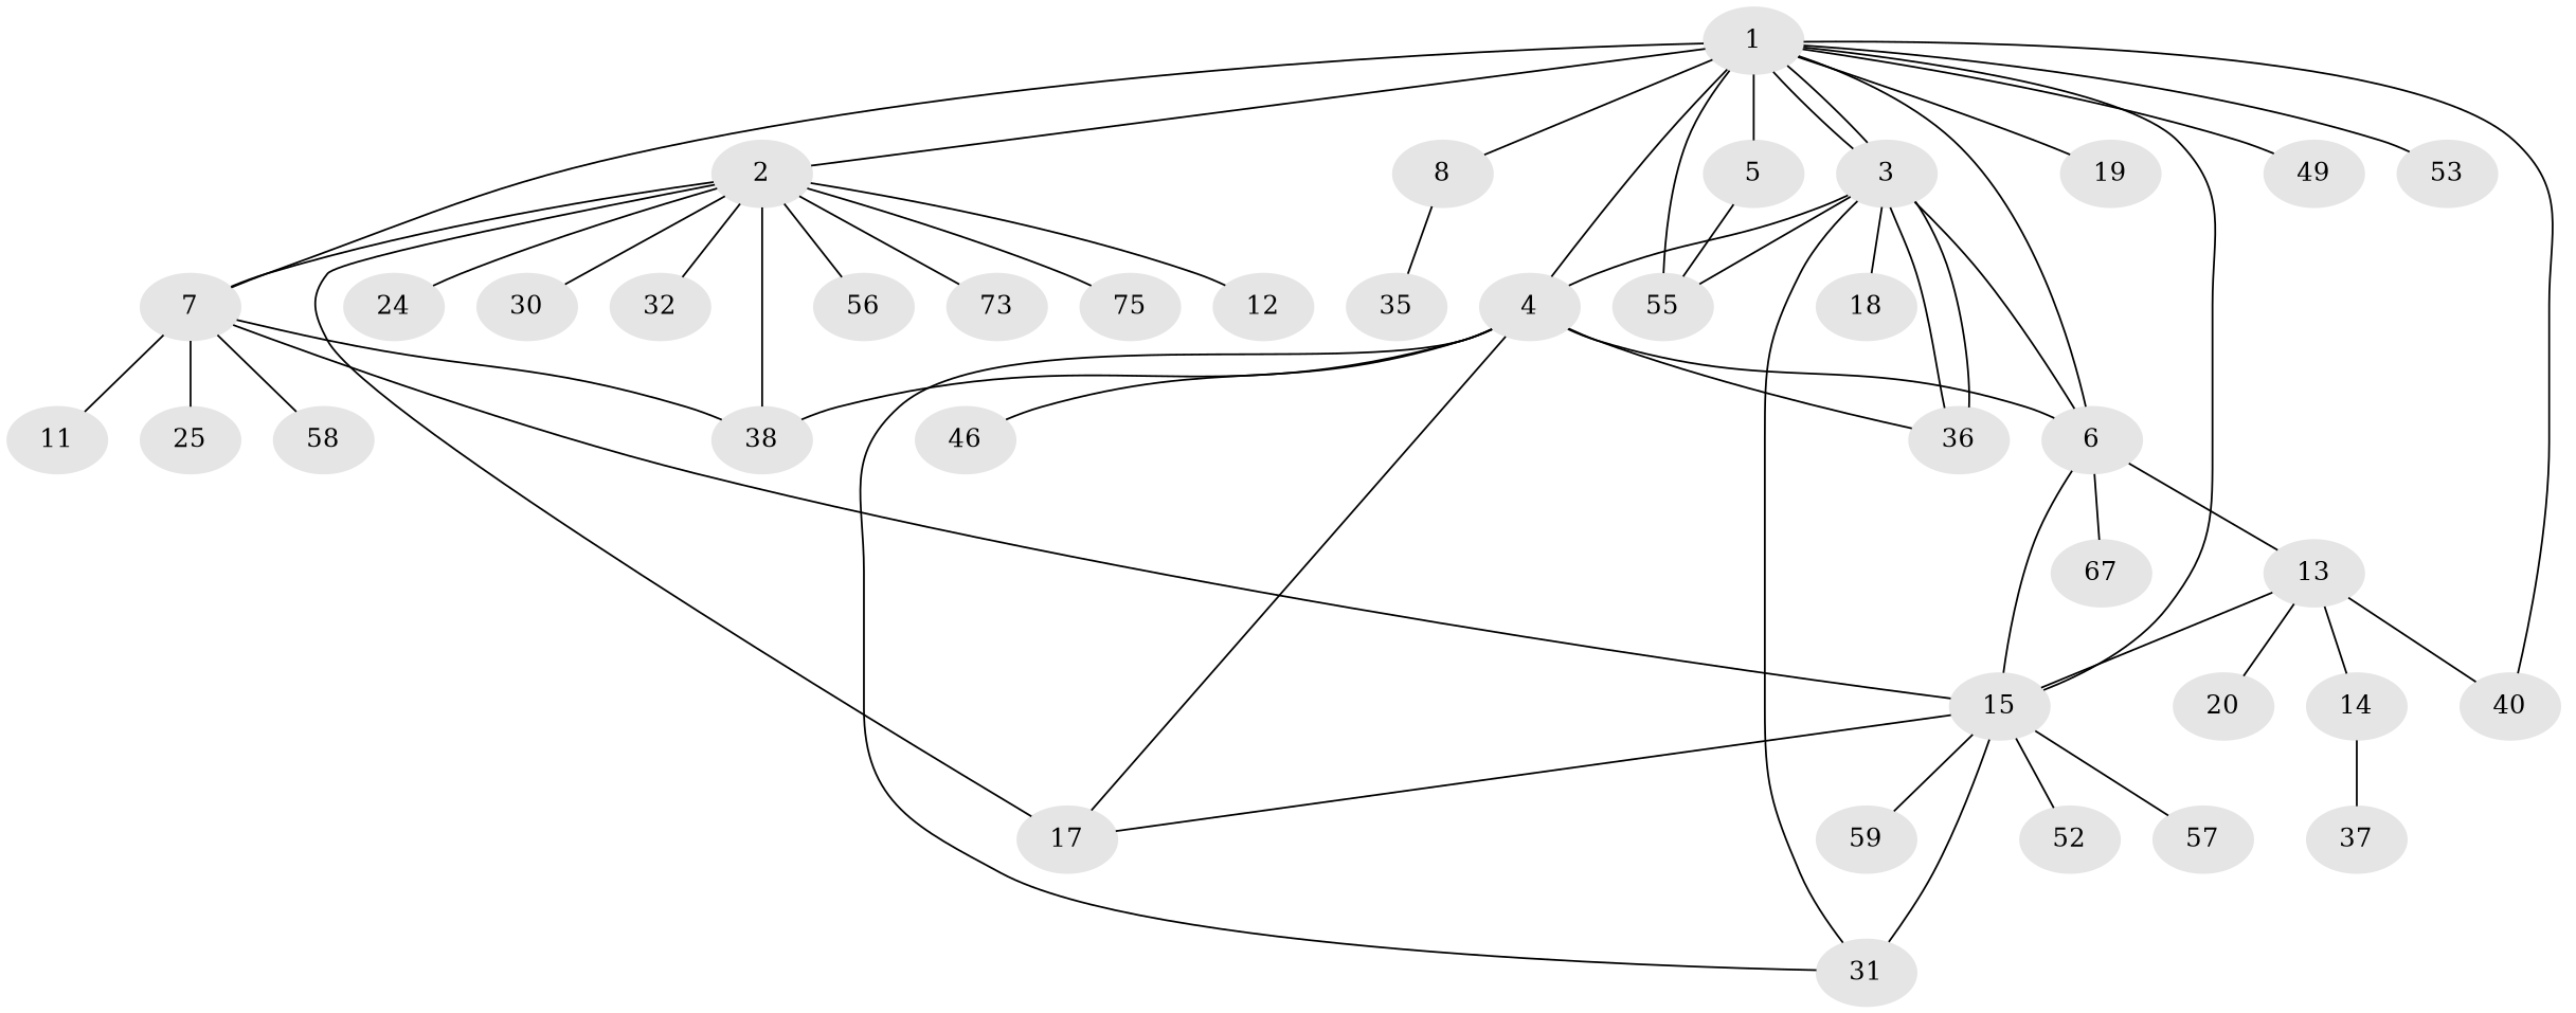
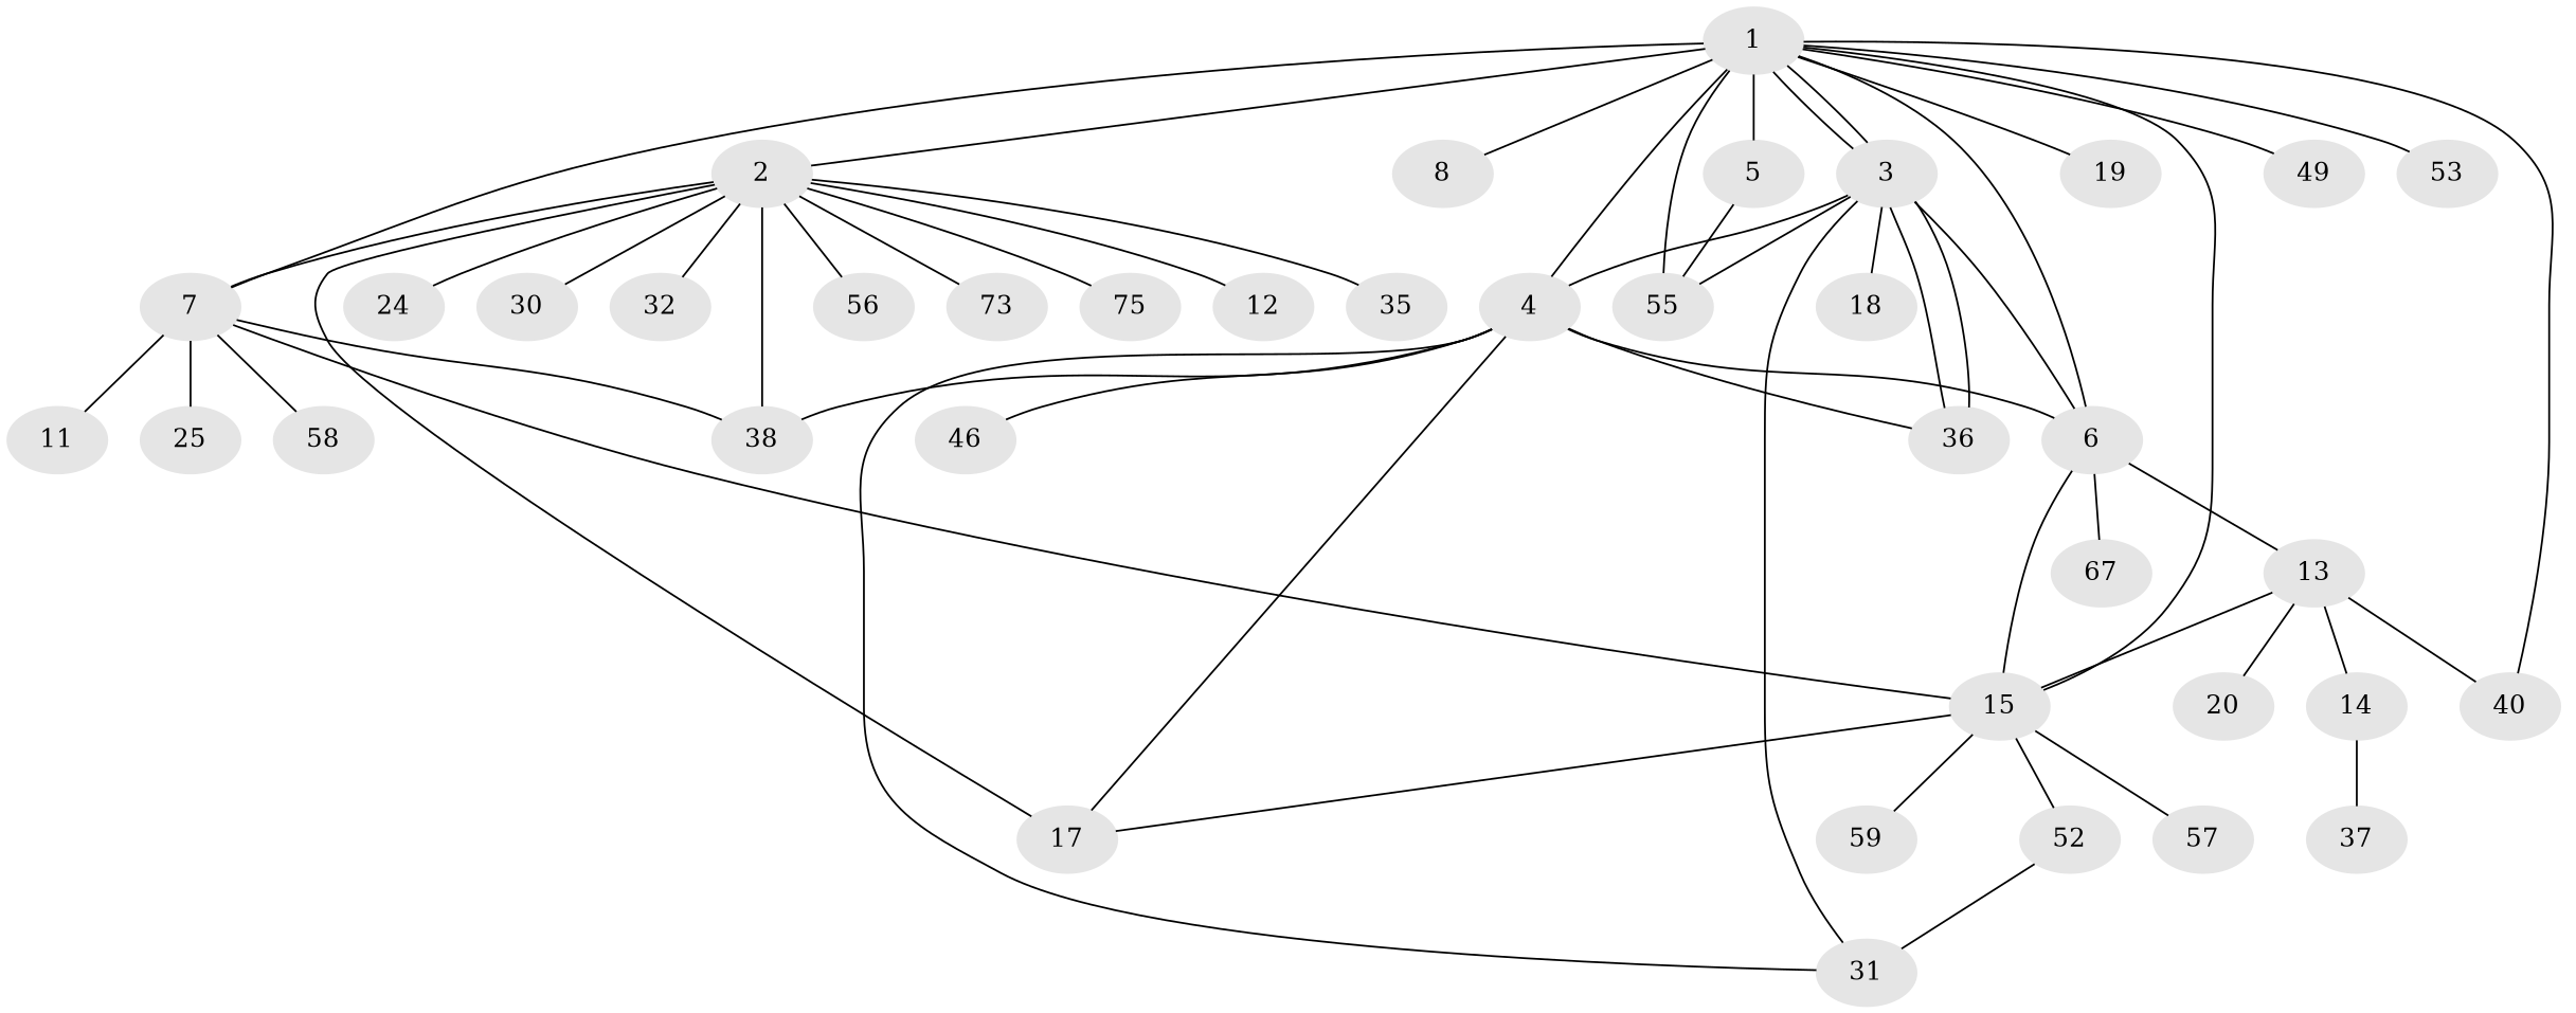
  graph {
    node [color=gray90 style=filled]
    1
    2
    3 [super="+45+48+70"]
    4 [super="+9+33+34+27"]
    5 [super="+44+54"]
    6 [super="+26+10+51+78+63+16"]
    7 [super="+41+21+39+60"]
    8 [super="+47+61"]
    15 [super="+22"]
    19
    40 [super="+68"]
    49
    53
    55 [super="+66+62"]
    12
    17 [super="+72+76"]
    24
    30
    32
    35
    38 [super="+43+69"]
    56 [super="+74"]
    73
    75
    31 [super="+50"]
    18
    36 [super="+77"]
    46
    13 [super="+42+29+23+28"]
    67
    11 [super="+64"]
    25 [super="+71"]
    58
    52
    57
    59
    14
    20
    37
    1 -- 2
    1 -- 3
    1 -- 3
    1 -- 4
    1 -- 5 [weight=2]
    1 -- 6
    1 -- 7 [weight=3]
    1 -- 8
    1 -- 15
    1 -- 19
    1 -- 40
    1 -- 49
    1 -- 53
    1 -- 55 [weight=2]
    2 -- 7
    2 -- 12
    2 -- 17
    2 -- 24
    2 -- 30
    2 -- 32
-   8 -- 35
+   2 -- 35
    2 -- 38 [weight=2]
    2 -- 56
    2 -- 73
    2 -- 75
    3 -- 4 [weight=2]
    3 -- 6 [weight=2]
    3 -- 55
    3 -- 31
    3 -- 18
    3 -- 36
    3 -- 36
    4 -- 6
    4 -- 17
    4 -- 38
    4 -- 31
    4 -- 36
    4 -- 46
    5 -- 55
    6 -- 15
    6 -- 13
    6 -- 67
    7 -- 15
    7 -- 38
    7 -- 11
    7 -- 25
    7 -- 58
    15 -- 17
-   15 -- 31
+   52 -- 31
    15 -- 52
    15 -- 57
    15 -- 59
    13 -- 15
    13 -- 40
    13 -- 14
    13 -- 20
    14 -- 37
  }
